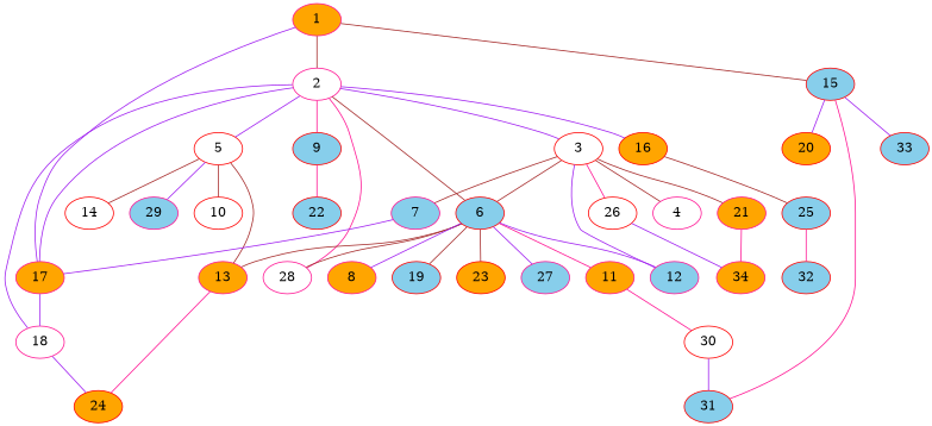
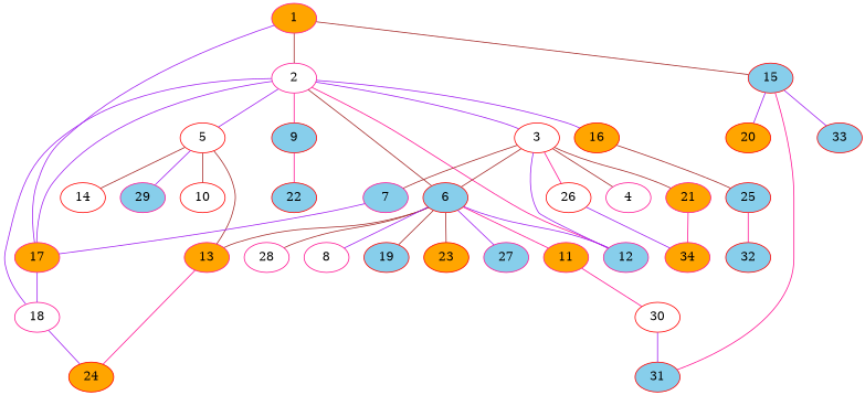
  graph {
    node [color=red fillcolor=skyblue style=filled]
    edge [color=purple weight=1.0]
    1 [color=deeppink fillcolor=orange]
    2 [color=deeppink fillcolor=white]
    15
    17 [color=deeppink fillcolor=orange]
    3 [fillcolor=white]
    5 [fillcolor=white]
    6
    9
    16 [fillcolor=orange]
    18 [color=deeppink fillcolor=white]
    28 [color=deeppink fillcolor=white]
    20 [fillcolor=orange]
    31
    33
    4 [color=deeppink fillcolor=white]
    7 [color=deeppink]
    12 [color=deeppink]
    21 [color=deeppink fillcolor=orange]
    26 [fillcolor=white]
    10 [fillcolor=white]
    13 [color=deeppink fillcolor=orange]
    14 [fillcolor=white]
    29 [color=deeppink]
-   8 [color=deeppink fillcolor=orange]
+   8 [color=deeppink fillcolor=white]
    11 [color=deeppink fillcolor=orange]
    19
    23 [fillcolor=orange]
    27 [color=deeppink]
    22
    25
    24 [fillcolor=orange]
    34 [color=deeppink fillcolor=orange]
    30 [fillcolor=white]
    32
    1 -- 2 [color=brown]
    1 -- 15 [color=brown]
    1 -- 17
    2 -- 17
    2 -- 3
    2 -- 5
    2 -- 6 [color=brown]
    2 -- 9 [color=deeppink weight=8.0]
    2 -- 16 [weight=2.0]
    2 -- 18
-   2 -- 28 [color=deeppink]
+   2 -- 12 [color=deeppink]
    15 -- 20
    15 -- 31 [color=deeppink]
    15 -- 33
    17 -- 18
    3 -- 6 [color=brown]
    3 -- 4 [color=brown]
    3 -- 7 [color=brown]
    3 -- 12
    3 -- 21 [color=brown]
    3 -- 26 [color=deeppink]
    5 -- 10 [color=brown]
    5 -- 13 [color=brown]
    5 -- 14 [color=brown]
    5 -- 29
    6 -- 28 [color=brown]
    6 -- 12
    6 -- 13 [color=brown]
    6 -- 8
    6 -- 11 [color=deeppink]
    6 -- 19 [color=brown]
    6 -- 23 [color=brown]
    6 -- 27
    9 -- 22 [color=deeppink weight=2.0]
    16 -- 25 [color=brown]
    18 -- 24
    7 -- 17
    21 -- 34 [color=deeppink]
    26 -- 34
    13 -- 24 [color=deeppink]
    11 -- 30 [color=deeppink]
    25 -- 32 [color=deeppink]
    30 -- 31 [weight=2.0]
  }
